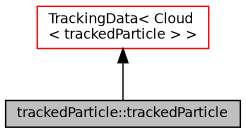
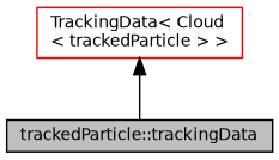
  digraph {
    node [fontname=Helvetica fontsize=10 shape=record]
-   n1 [color=black fillcolor=grey75 fontcolor=black height=0.2 label="trackedParticle::trackedParticle" style=filled width=0.4]
+   n1 [color=black fillcolor=grey75 fontcolor=black height=0.2 label="trackedParticle::trackingData" style=filled width=0.4]
    n2 [color=red height=0.2 label="TrackingData\< Cloud\l\< trackedParticle \> \>" width=0.4]
    n2 -> n1 [color=black dir=back fontname=Helvetica fontsize=10 labelfontname=Helvetica labelfontsize=10 style=solid]
  }
